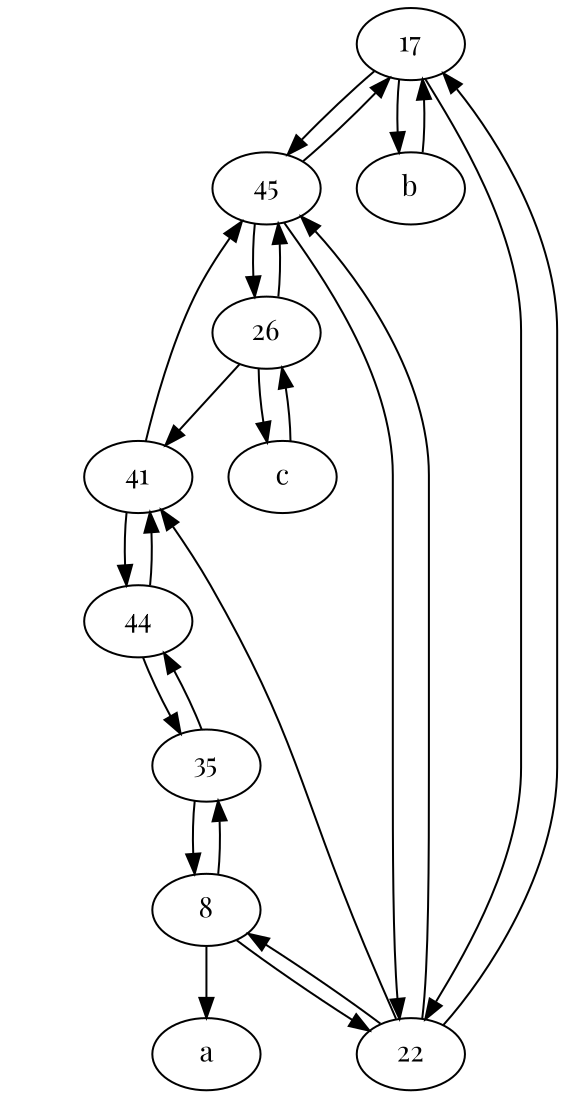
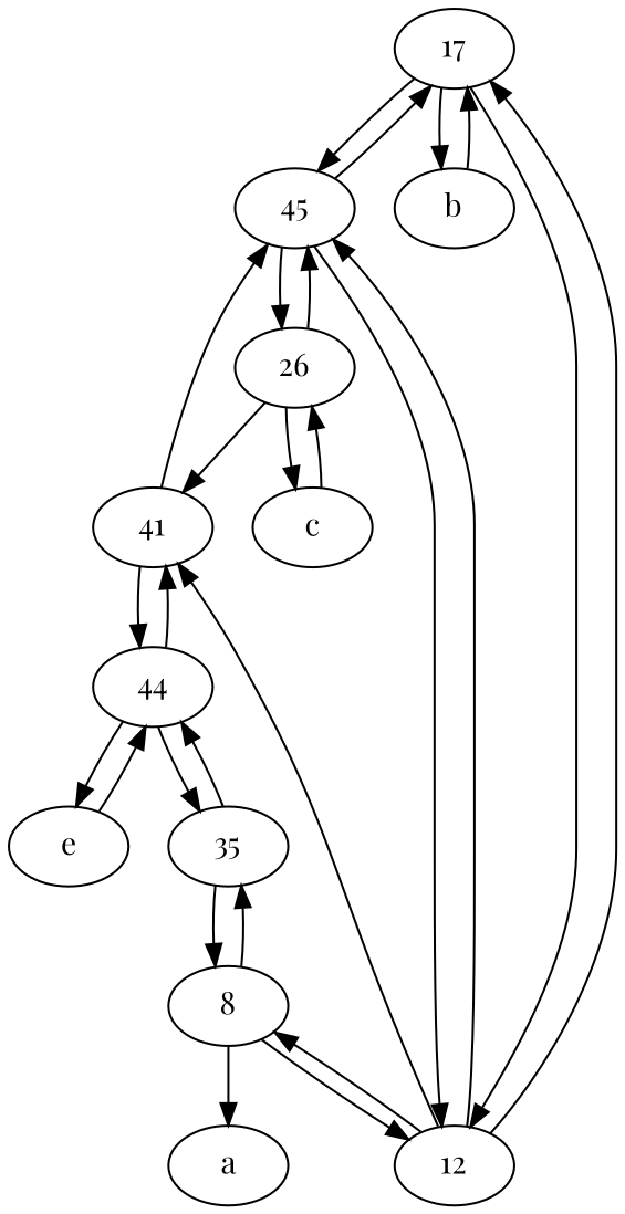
  digraph {
    fontname="Playfair Display"
    node [fontname="Playfair Display"]
    edge [fontname="Playfair Display"]
    17
    45
    b
-   22
+   22 [label=12]
    26
    8
    41
    a
    35
    44
+   e
    c
    17 -> 45
    17 -> b
    17 -> 22
    45 -> 17
    45 -> 22
    45 -> 26
    b -> 17
    22 -> 17
    22 -> 45
    22 -> 8
    22 -> 41
    26 -> 45
    26 -> 41
    26 -> c
    8 -> 22
    8 -> a
    8 -> 35
    41 -> 45
    41 -> 44
    35 -> 8
    35 -> 44
    44 -> 41
    44 -> 35
+   44 -> e
+   e -> 44
    c -> 26
  }
